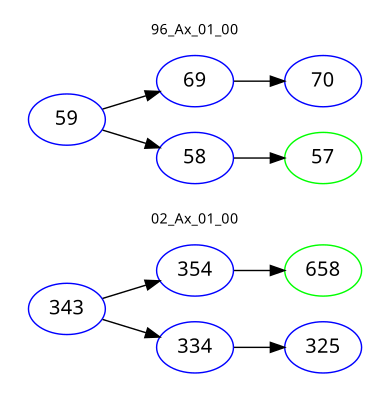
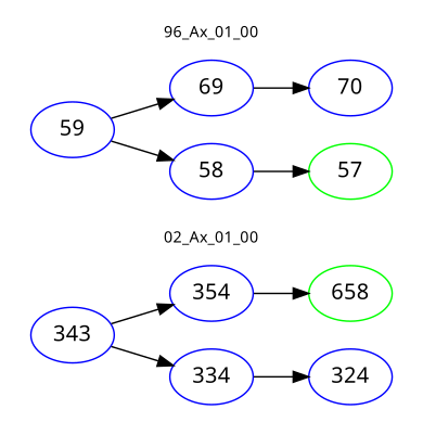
  digraph {
    fontname="Noto Sans"
    rankdir=LR
    node [color=blue fontname="Noto Sans"]
    edge [color=black fontname="Noto Sans"]
    n1 [label=343]
    n2 [label=334]
    n3 [label=354]
-   n4 [label=325]
+   n4 [label=324]
    n5 [color=green label=658]
    n6 [label=59]
    n7 [label=58]
    n8 [label=69]
    n9 [color=green label=57]
    n10 [label=70]
    subgraph cluster_1 {
      color=white
      fontsize=10
      label="02_Ax_01_00"
      n1
      n2
      n3
      n4
      n5
    }
    subgraph cluster_2 {
      color=white
      fontsize=10
      label="96_Ax_01_00"
      n6
      n7
      n8
      n9
      n10
    }
    n1 -> n2
    n1 -> n3
    n2 -> n4
    n3 -> n5
    n6 -> n7
    n6 -> n8
    n7 -> n9
    n8 -> n10
  }
